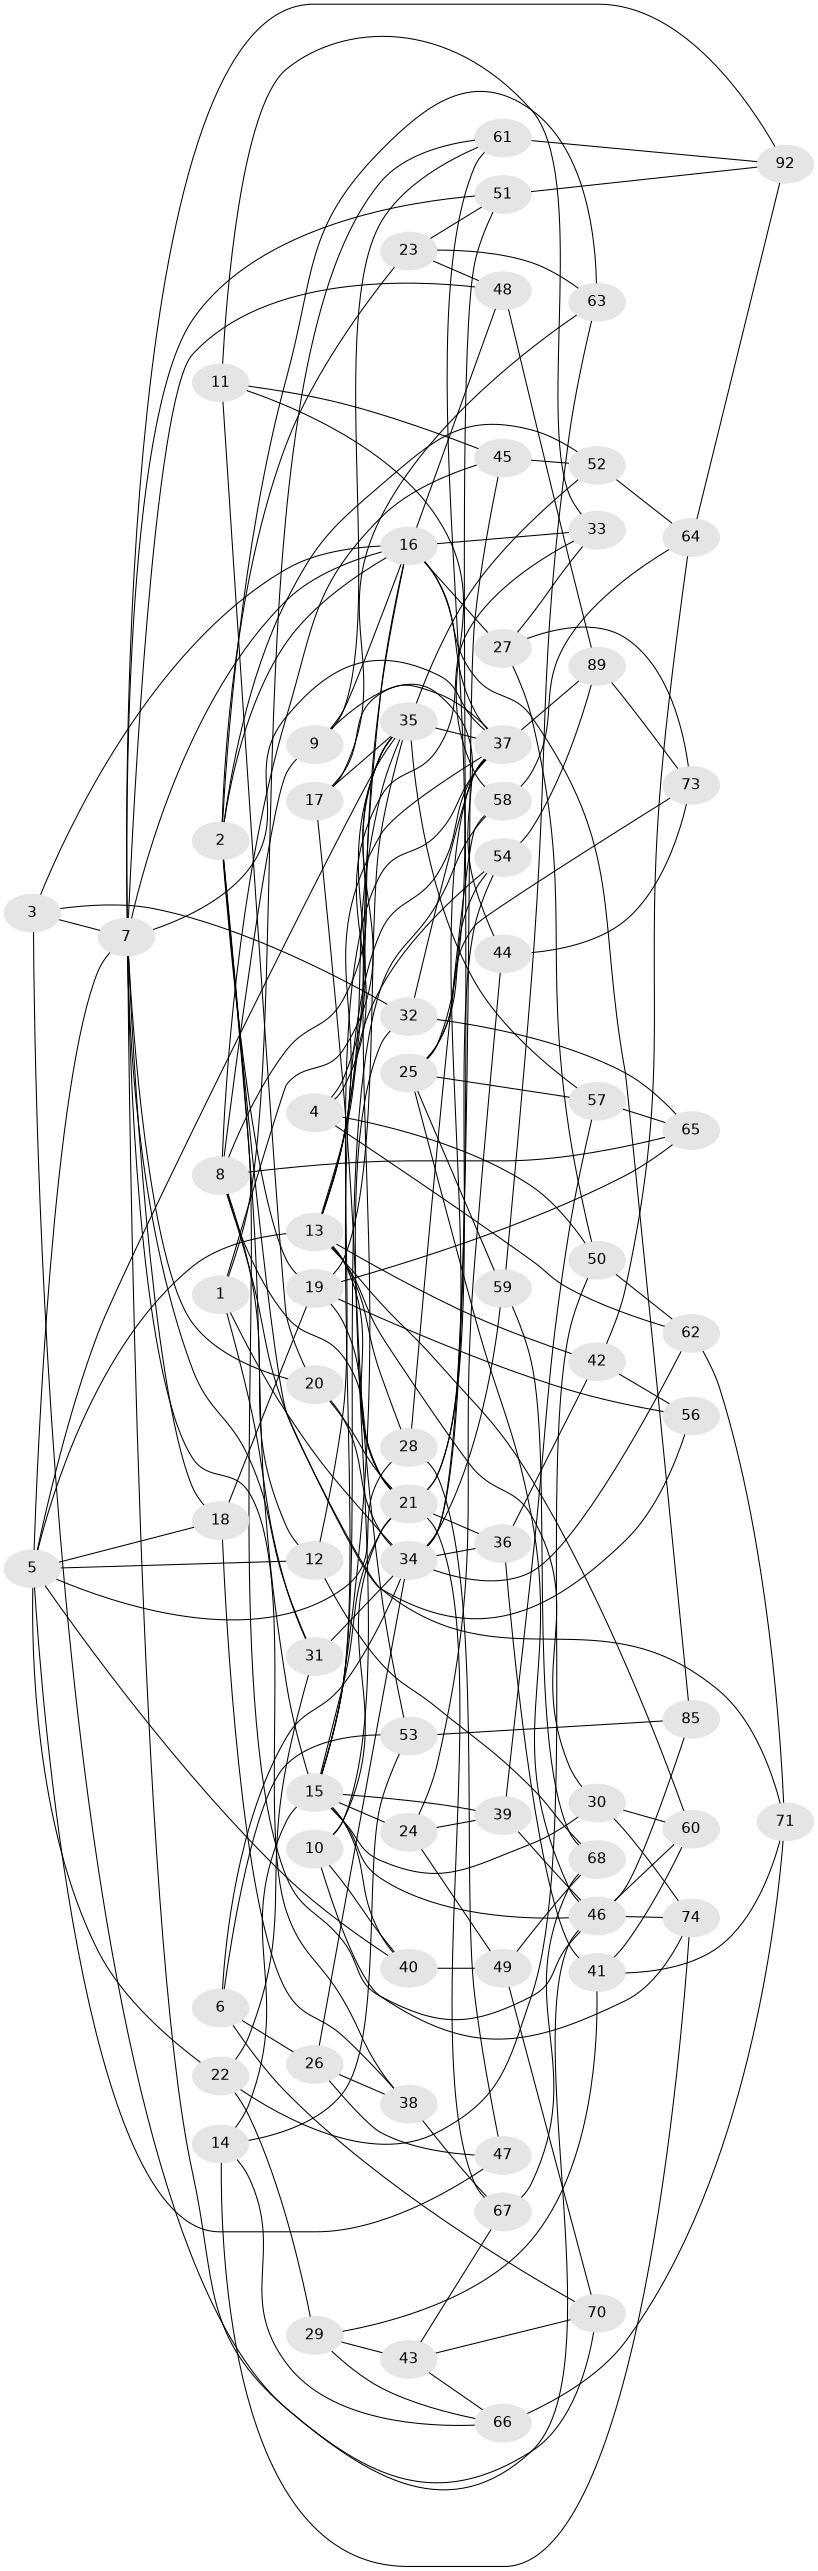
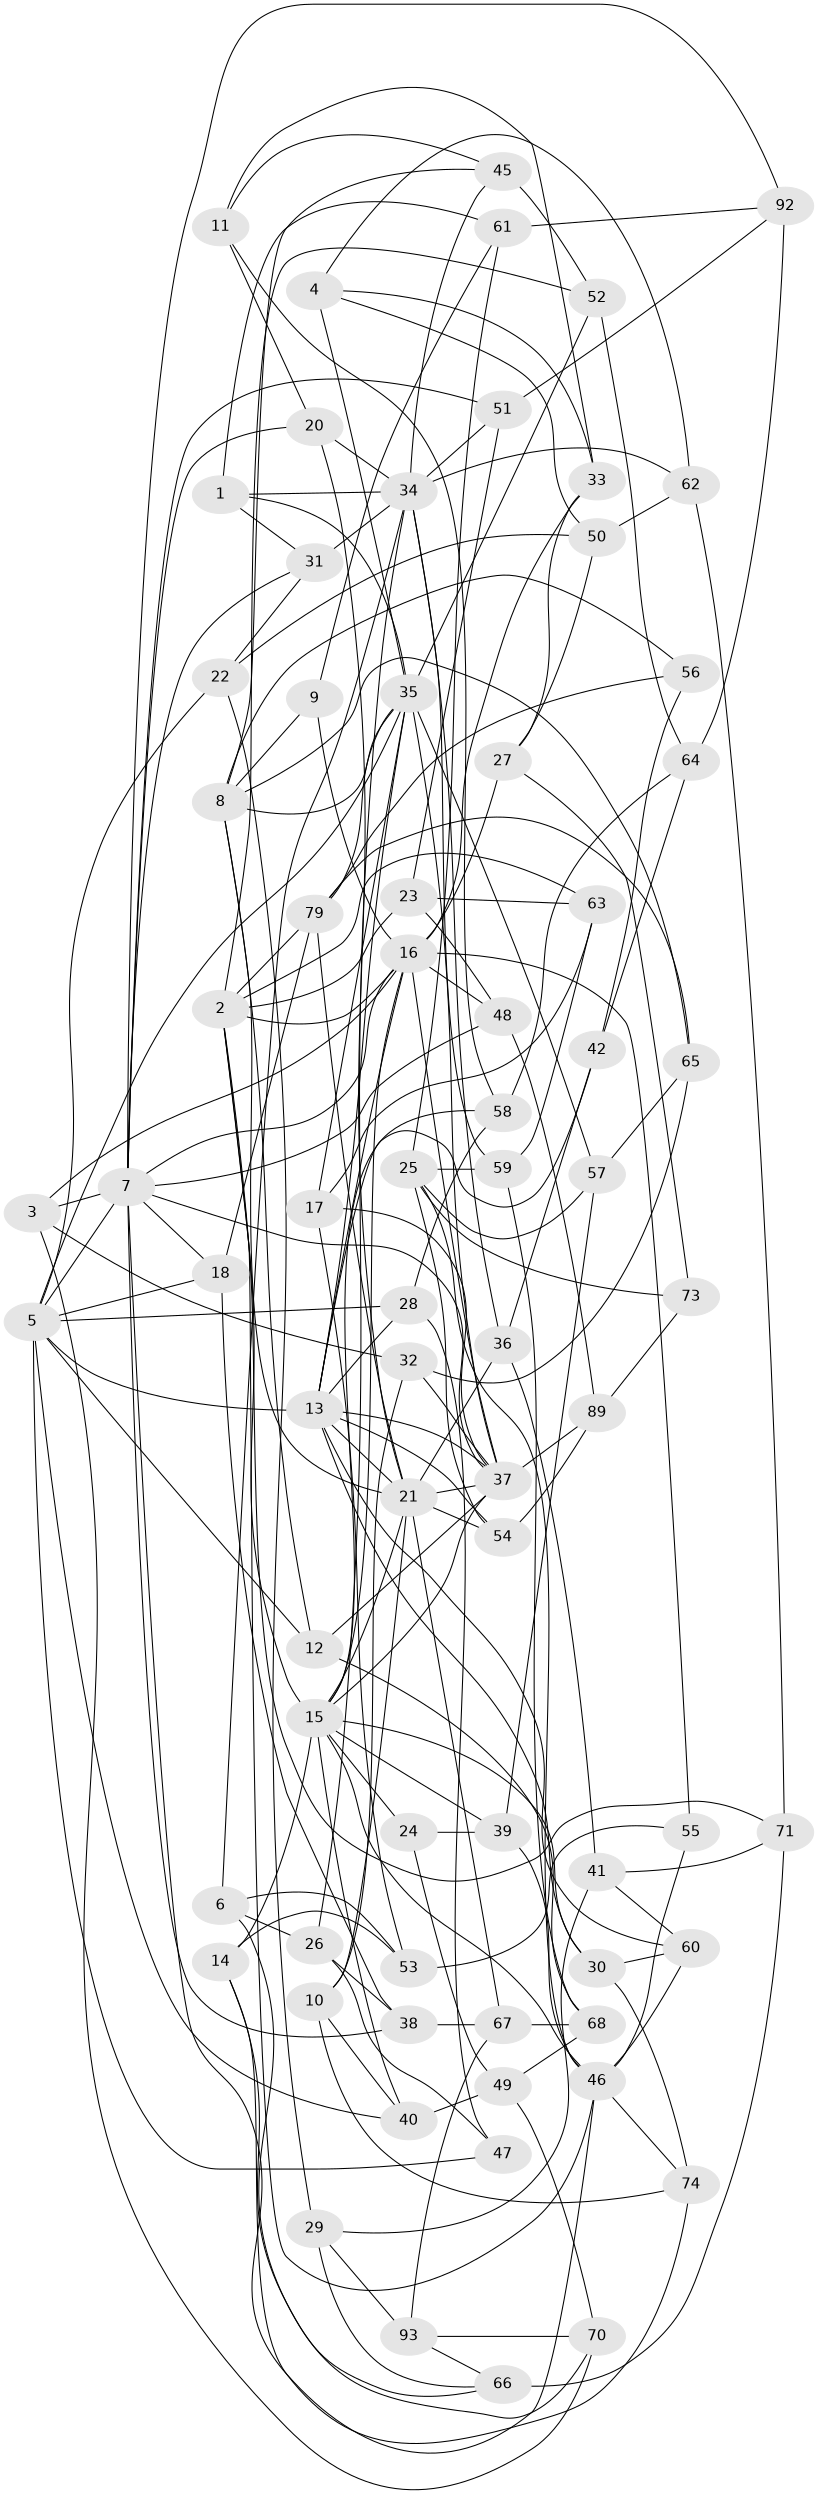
  graph {
    fontname="DejaVu Sans"
    rankdir=LR
    node [color=gray90 fontname="DejaVu Sans" style=filled]
    edge [fontname="DejaVu Sans" weight=1.0]
    1
    31
    34
    35
    61
    62
    51
    45
    36
    59
    52
    37
    57
    n14 [label=92]
    2
    15
    16
-   19
+   19 [label=79]
    23
    46
    63
    71
    40
    21
    58
    30
    24
    39
    33
    48
    27
-   55 [label=85]
+   55
    56
    65
    74
    60
    64
    3
    7
    32
    70
    18
    20
    38
    4
    50
    5
    12
    13
    22
    28
    47
    68
    42
    54
    29
    49
-   44
    73
    6
    26
    53
    n63 [label=89]
    67
    8
    9
    10
    11
    14
    66
    17
    41
-   43
+   43 [label=93]
    25
    1 -- 31
    1 -- 34
    1 -- 35
    1 -- 61
    31 -- 34
    34 -- 62
    34 -- 51
    34 -- 45
    34 -- 36
    34 -- 59
    35 -- 52
    35 -- 37 [weight=2.0]
    35 -- 57
    61 -- n14
    62 -- 71
    51 -- n14
    45 -- 52
    36 -- 42
    36 -- 41
    59 -- 63
    59 -- 68
    52 -- 64
    37 -- n63
    57 -- 65
    2 -- 52
    2 -- 15 [weight=2.0]
    2 -- 16
    2 -- 19 [weight=2.0]
    2 -- 23
    2 -- 46
    2 -- 63
    2 -- 71
    15 -- 37
    15 -- 16
    15 -- 46
    15 -- 40
    15 -- 21
    15 -- 58
    15 -- 30
    15 -- 24
    15 -- 39
    16 -- 37
    16 -- 33
    16 -- 48
    16 -- 27
    16 -- 55 [weight=2.0]
    19 -- 35
    19 -- 21
    19 -- 56 [weight=2.0]
    19 -- 65
    23 -- 51
    23 -- 63
    23 -- 48
    46 -- 55
    46 -- 74
    46 -- 60
    40 -- 49
    21 -- 36
    21 -- 37 [weight=2.0]
    21 -- 54
    21 -- 67
    58 -- 64
    30 -- 74
    30 -- 60
    24 -- 39
    24 -- 49
-   24 -- 44
    39 -- 57
    39 -- 46
    48 -- n63
    27 -- 33
    27 -- 50
    27 -- 73
    64 -- n14
    3 -- 16
    3 -- 7
    3 -- 32
    3 -- 70
    7 -- 31
    7 -- 51
    7 -- 37
    7 -- n14
    7 -- 16
    7 -- 46
    7 -- 48
    7 -- 18
    7 -- 20
    7 -- 38
    32 -- 37
    32 -- 65
    18 -- 19
    18 -- 38
    20 -- 34
    20 -- 21
    38 -- 67
    4 -- 35
    4 -- 62
    4 -- 33
    4 -- 50
    50 -- 62
    5 -- 35 [weight=2.0]
    5 -- 40
    5 -- 7
    5 -- 18
    5 -- 12
    5 -- 13
    5 -- 22
    5 -- 28
    5 -- 47 [weight=2.0]
    12 -- 37
    12 -- 68
    13 -- 35
    13 -- 37
    13 -- 16
    13 -- 21
    13 -- 30
    13 -- 60
    13 -- 28
    13 -- 42
    13 -- 54
    22 -- 31
    22 -- 50
    22 -- 29
    28 -- 58
    28 -- 47
    42 -- 56
    42 -- 64
    54 -- n63
    29 -- 66
    29 -- 41
    29 -- 43
    49 -- 70
    49 -- 68
-   44 -- 73
    6 -- 34
    6 -- 70
    6 -- 26
    6 -- 53
    26 -- 34
    26 -- 38
    26 -- 47
    53 -- 55
    n63 -- 73
    67 -- 68
    8 -- 35
    8 -- 45
    8 -- 21 [weight=2.0]
    8 -- 56
    8 -- 65
    8 -- 12
    8 -- 9
    9 -- 61
    9 -- 16
-   9 -- 44
    10 -- 40
    10 -- 21
    10 -- 74
    10 -- 32
    11 -- 45
    11 -- 58
    11 -- 33
    11 -- 20
    14 -- 15
    14 -- 74
    14 -- 53
    14 -- 66
    66 -- 71
    17 -- 35
    17 -- 37
    17 -- 63
    17 -- 53
    41 -- 71
    41 -- 60
    43 -- 70
    43 -- 67
    43 -- 66
    25 -- 61
    25 -- 59
    25 -- 57
    25 -- 46
    25 -- 54
    25 -- 73
  }
